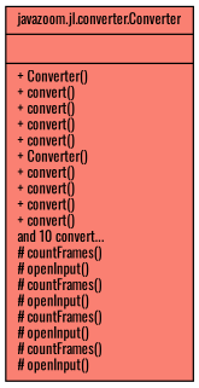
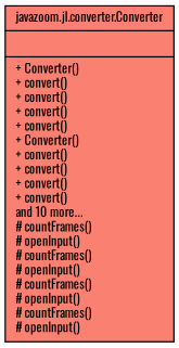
  digraph {
    fontname=Oswald
-   n1 [color=black fillcolor=salmon fontcolor=black fontname=Oswald fontsize=10 height=0.2 label="{javazoom.jl.converter.Converter\n||+ Converter()\l+ convert()\l+ convert()\l+ convert()\l+ convert()\l+ Converter()\l+ convert()\l+ convert()\l+ convert()\l+ convert()\land 10 convert...\l# countFrames()\l# openInput()\l# countFrames()\l# openInput()\l# countFrames()\l# openInput()\l# countFrames()\l# openInput()\l}" shape=record style=filled width=0.4]
+   n1 [color=black fillcolor=salmon fontcolor=black fontname=Oswald fontsize=10 height=0.2 label="{javazoom.jl.converter.Converter\n||+ Converter()\l+ convert()\l+ convert()\l+ convert()\l+ convert()\l+ Converter()\l+ convert()\l+ convert()\l+ convert()\l+ convert()\land 10 more...\l# countFrames()\l# openInput()\l# countFrames()\l# openInput()\l# countFrames()\l# openInput()\l# countFrames()\l# openInput()\l}" shape=record style=filled width=0.4]
  }
